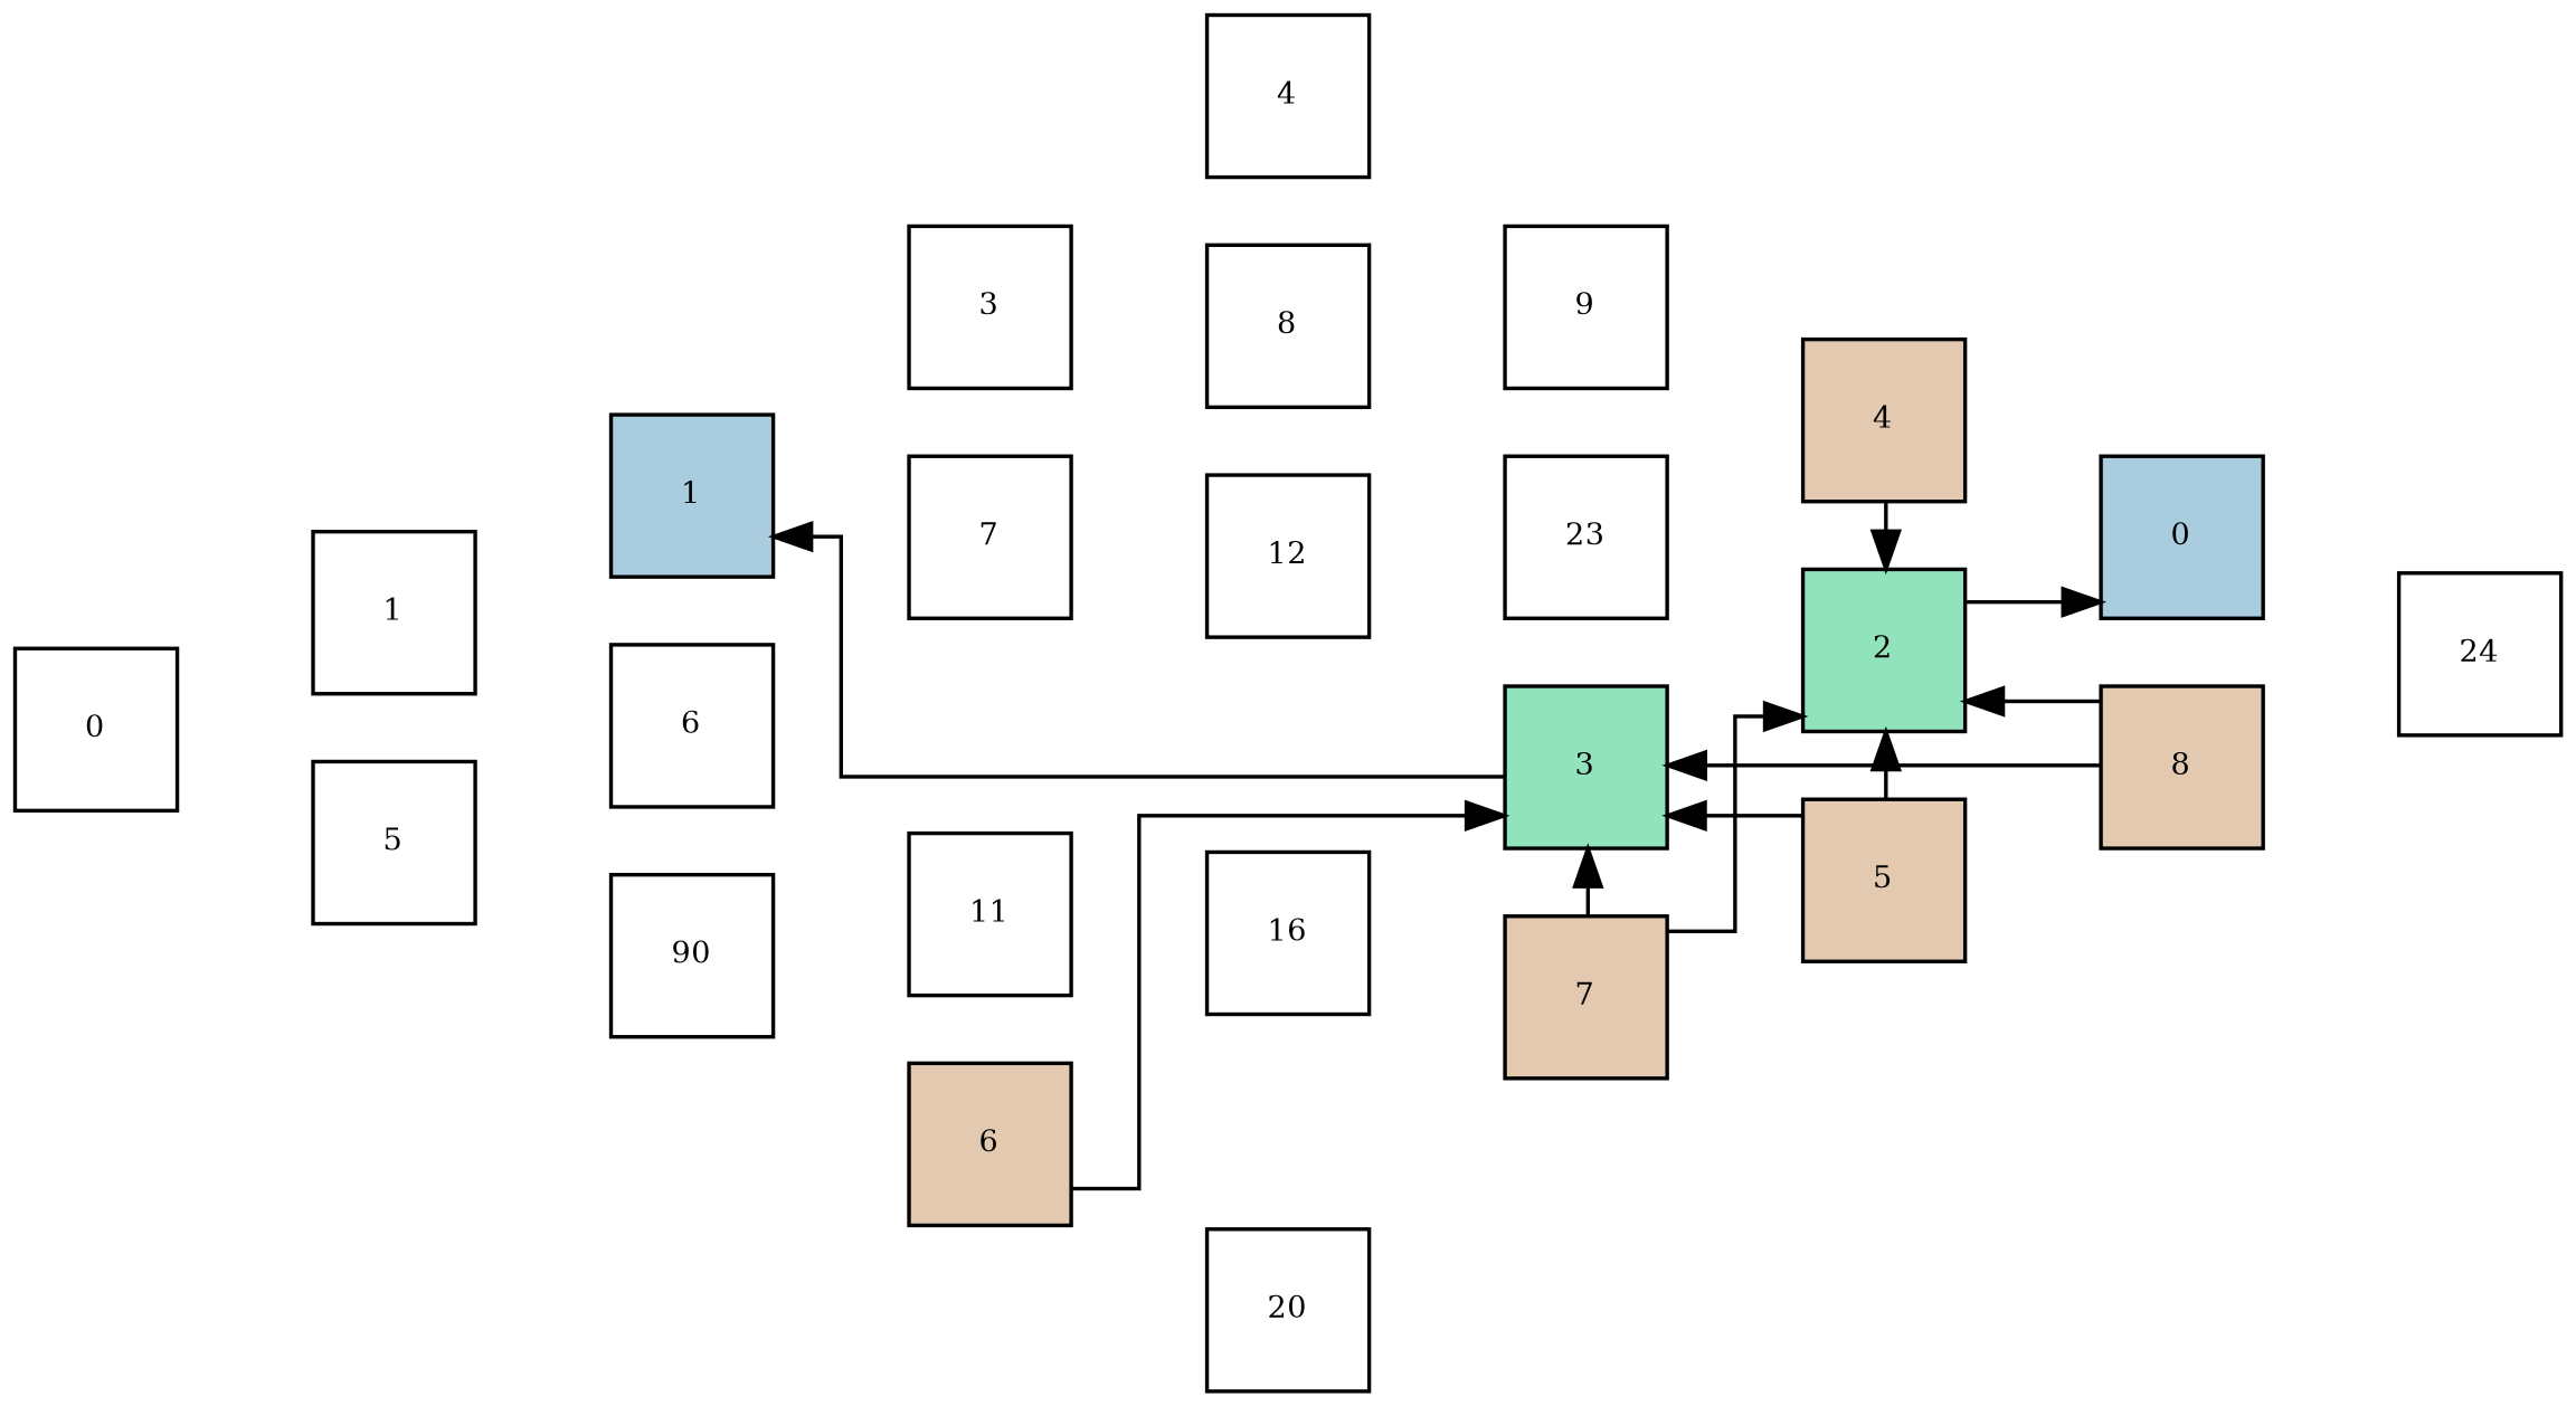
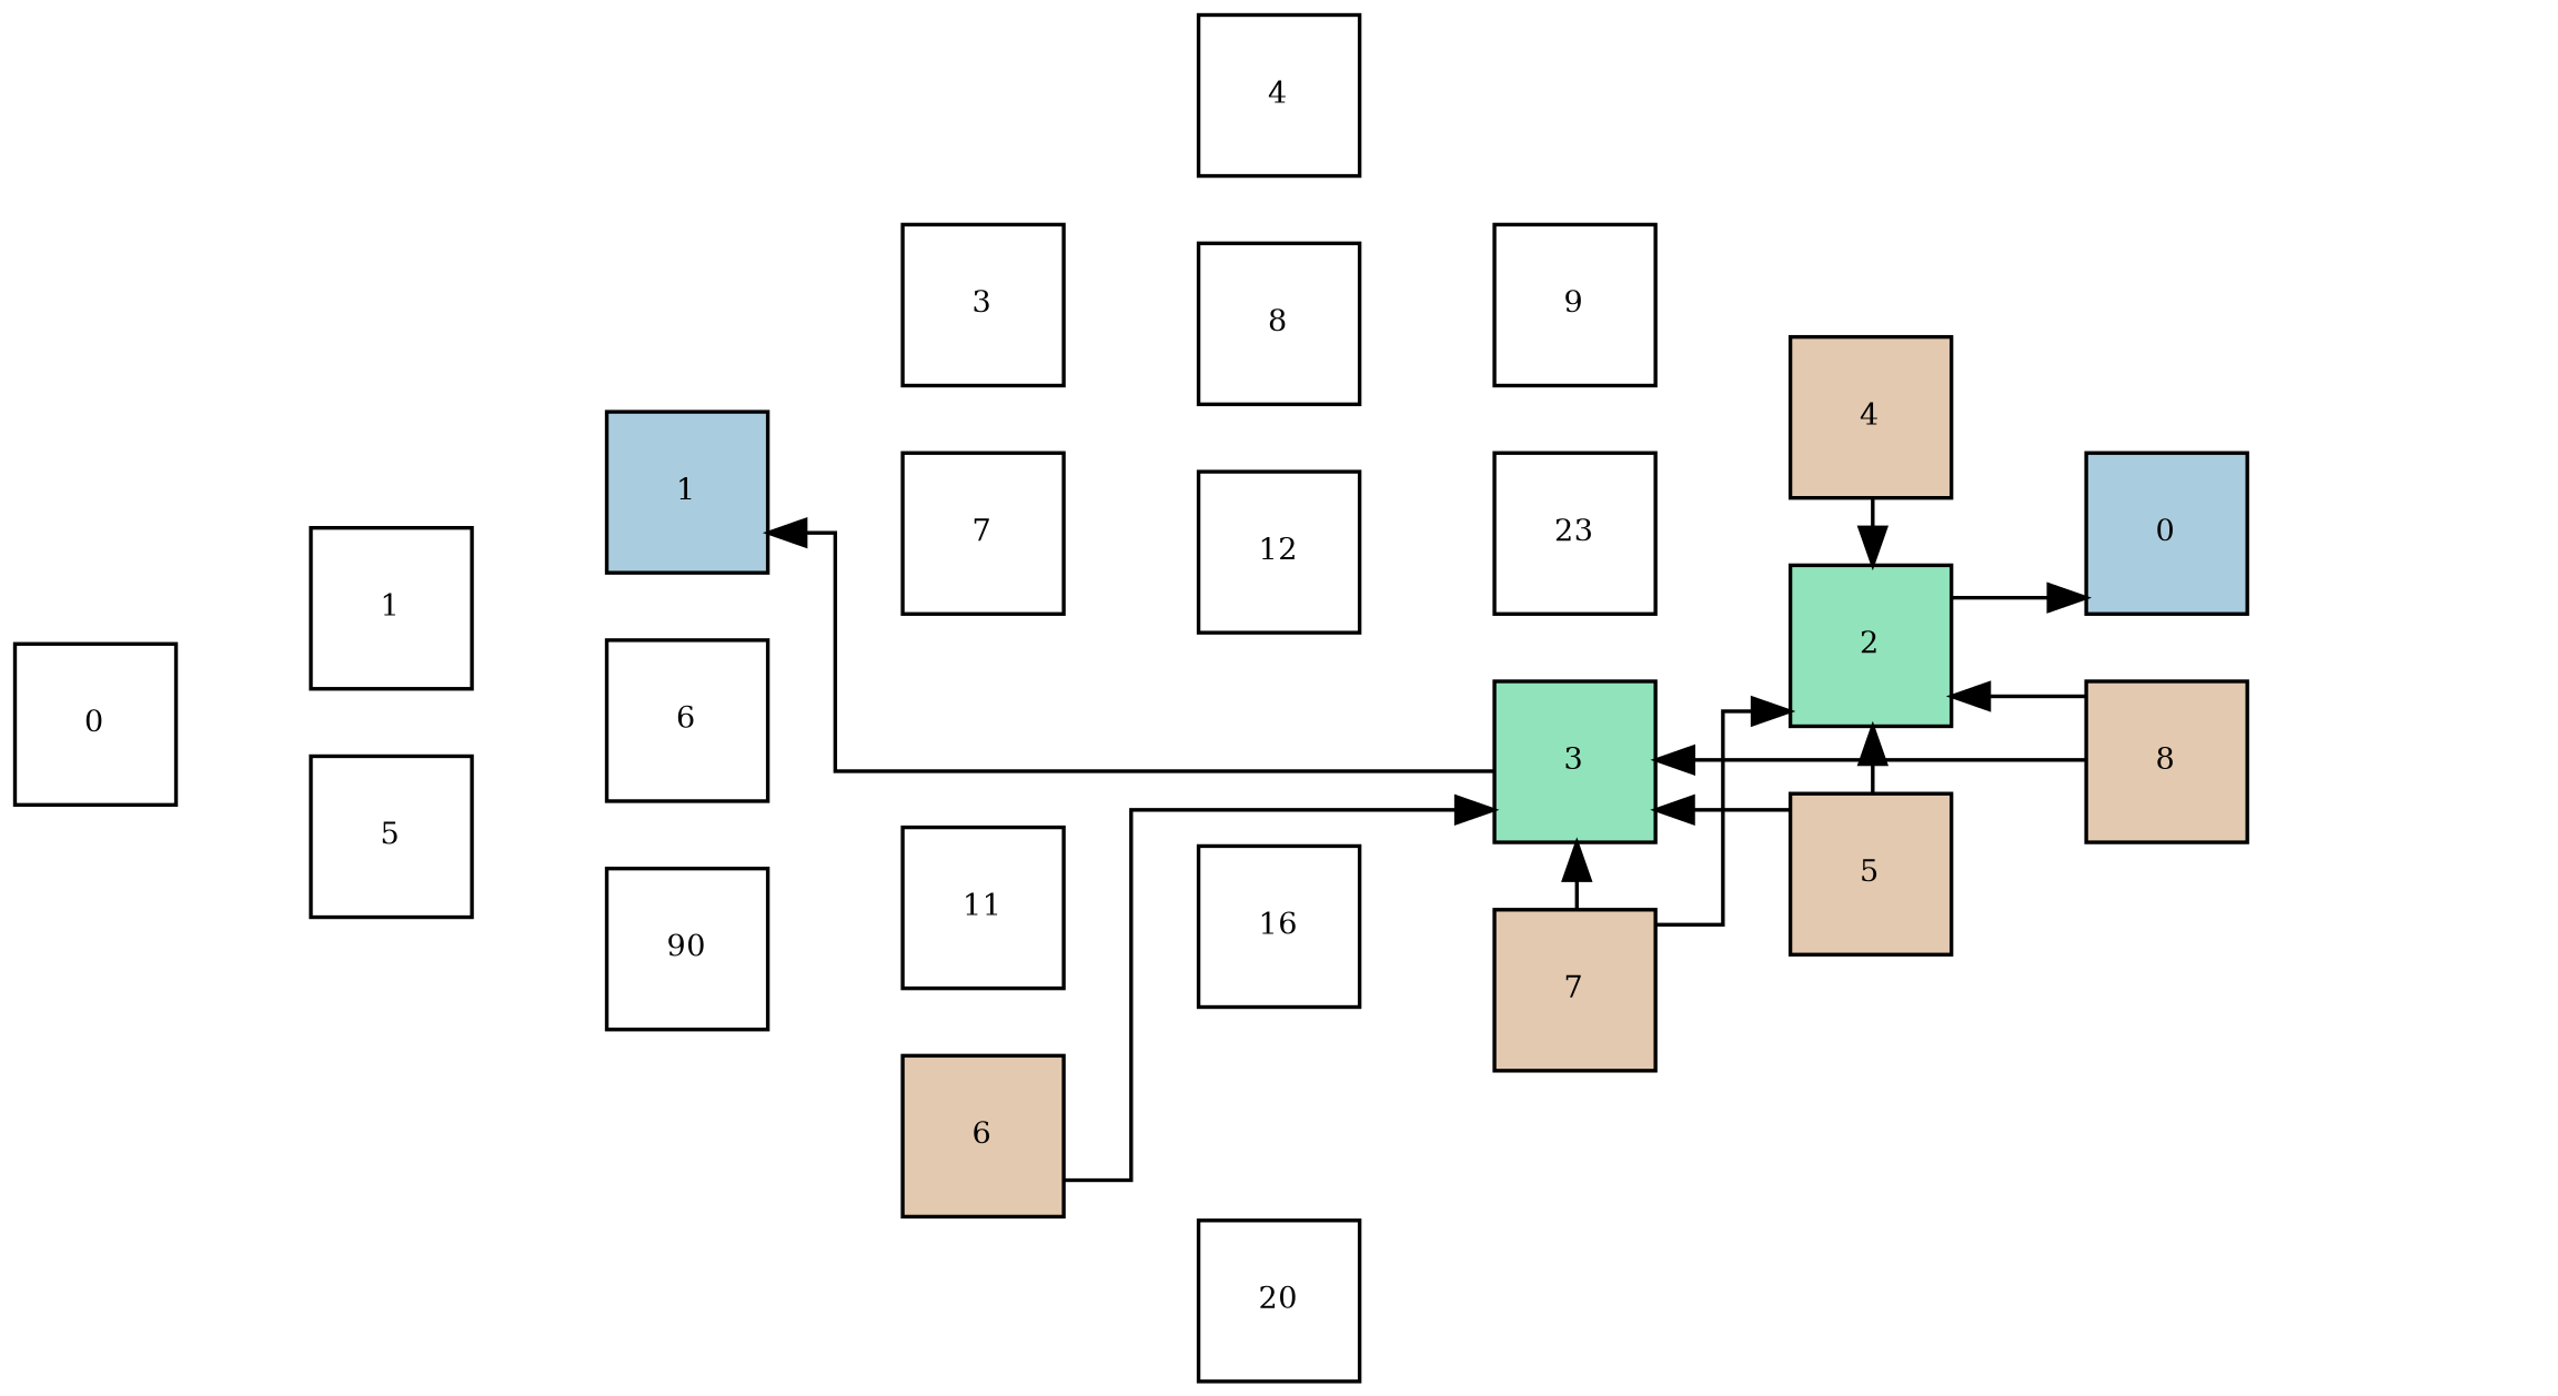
  digraph {
    rank=same
    rankdir=LR
    splines=ortho
    node [fillcolor="#ffffff" fixedsize=true fontsize=8 shape=square style=filled]
    edge [constraint=true style=invis]
    n1 [label=0 width=0.6]
    n2 [label=1 width=0.6]
    n3 [label=5 width=0.6]
    n4 [fillcolor="#a9ccde" label=1 width=0.6]
    n5 [label=6 width=0.6]
    n6 [label=90 width=0.6]
    n7 [label=3 width=0.6]
    n8 [label=7 width=0.6]
    n9 [label=11 width=0.6]
    n10 [label=4 width=0.6]
    n11 [label=8 width=0.6]
    n12 [label=12 width=0.6]
    n13 [label=9 width=0.6]
    n14 [label=23 width=0.6]
    n15 [fillcolor="#e3c9af" label=4 width=0.6]
    n16 [fillcolor="#e3c9af" label=6 width=0.6]
    n17 [label=16 width=0.6]
    n18 [fillcolor="#91e3bb" label=3 width=0.6]
    n19 [fillcolor="#91e3bb" label=2 width=0.6]
    n20 [fillcolor="#a9ccde" label=0 width=0.6]
    n21 [label=20 width=0.6]
    n22 [fillcolor="#e3c9af" label=7 width=0.6]
    n23 [fillcolor="#e3c9af" label=5 width=0.6]
    n24 [fillcolor="#e3c9af" label=8 width=0.6]
-   n25 [label=24 width=0.6]
    n1 -> n2
    n1 -> n3
    n2 -> n4
    n2 -> n5
    n3 -> n5
    n3 -> n6
    n4 -> n7
    n4 -> n8
    n5 -> n8
    n5 -> n9
    n6 -> n9
    n6 -> n16
    n7 -> n10
    n7 -> n11
    n8 -> n11
    n8 -> n12
    n9 -> n12
    n9 -> n17
    n10 -> n13
    n11 -> n13
    n11 -> n14
    n12 -> n14
    n12 -> n18
    n13 -> n15
    n14 -> n15
    n14 -> n19
    n15 -> n19 [constraint=false style=vis]
    n15 -> n20
    n16 -> n17
    n16 -> n18 [constraint=false style=vis]
    n16 -> n21
    n17 -> n18
    n17 -> n22
    n18 -> n4 [constraint=false style=vis]
    n18 -> n19
    n18 -> n23
    n19 -> n20 [constraint=false style=vis]
    n19 -> n20
    n19 -> n24
-   n20 -> n25
    n21 -> n22
    n22 -> n18 [constraint=false style=vis]
    n22 -> n19 [constraint=false style=vis]
    n22 -> n23
    n23 -> n18 [constraint=false style=vis]
    n23 -> n19 [constraint=false style=vis]
    n23 -> n24
    n24 -> n18 [constraint=false style=vis]
    n24 -> n19 [constraint=false style=vis]
-   n24 -> n25
  }
